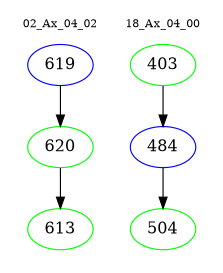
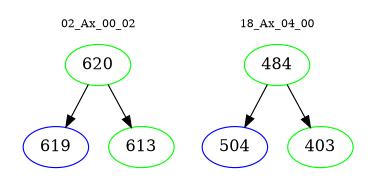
  digraph {
    node [color=green]
    edge [color=black]
    n1 [color=blue label=619]
    n2 [label=613]
    n3 [label=620]
-   n4 [color=blue label=484]
-   n5 [label=504]
+   n4 [label=484]
+   n5 [color=blue label=504]
    n6 [label=403]
    subgraph cluster_1 {
      color=white
      fontsize=10
-     label="02_Ax_04_02"
+     label="02_Ax_00_02"
      n1
      n2
      n3
    }
    subgraph cluster_2 {
      color=white
      fontsize=10
      label="18_Ax_04_00"
      n4
      n5
      n6
    }
-   n1 -> n3
+   n3 -> n1
    n3 -> n2
    n4 -> n5
-   n6 -> n4
+   n4 -> n6
  }
